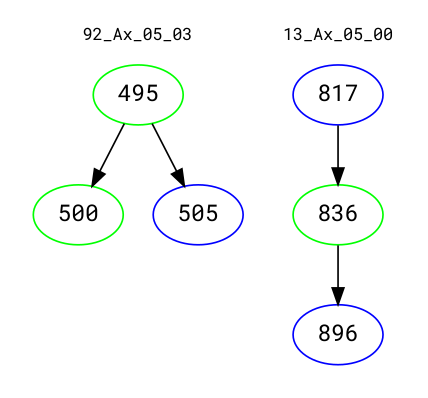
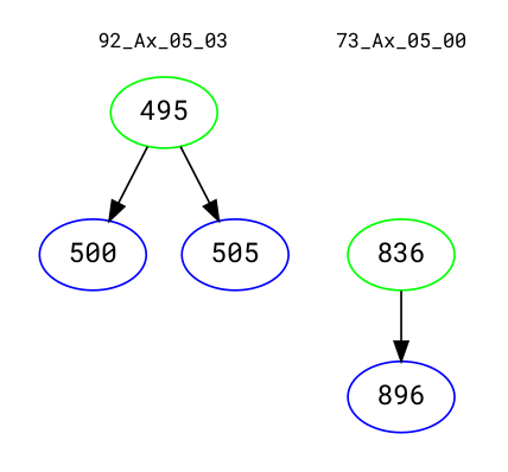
  digraph {
    fontname="Roboto Mono"
    node [color=blue fontname="Roboto Mono"]
    edge [color=black fontname="Roboto Mono"]
-   n1 [color=green label=500]
+   n1 [label=500]
    n2 [color=green label=495]
    n3 [label=505]
-   n4 [label=817]
    n5 [color=green label=836]
    n6 [label=896]
    subgraph cluster_1 {
      color=white
      fontsize=10
      label="92_Ax_05_03"
      n1
      n2
      n3
    }
    subgraph cluster_2 {
      color=white
      fontsize=10
-     label="13_Ax_05_00"
-     n4
+     label="73_Ax_05_00"
      n5
      n6
    }
    n2 -> n1
    n2 -> n3
-   n4 -> n5
    n5 -> n6
  }
